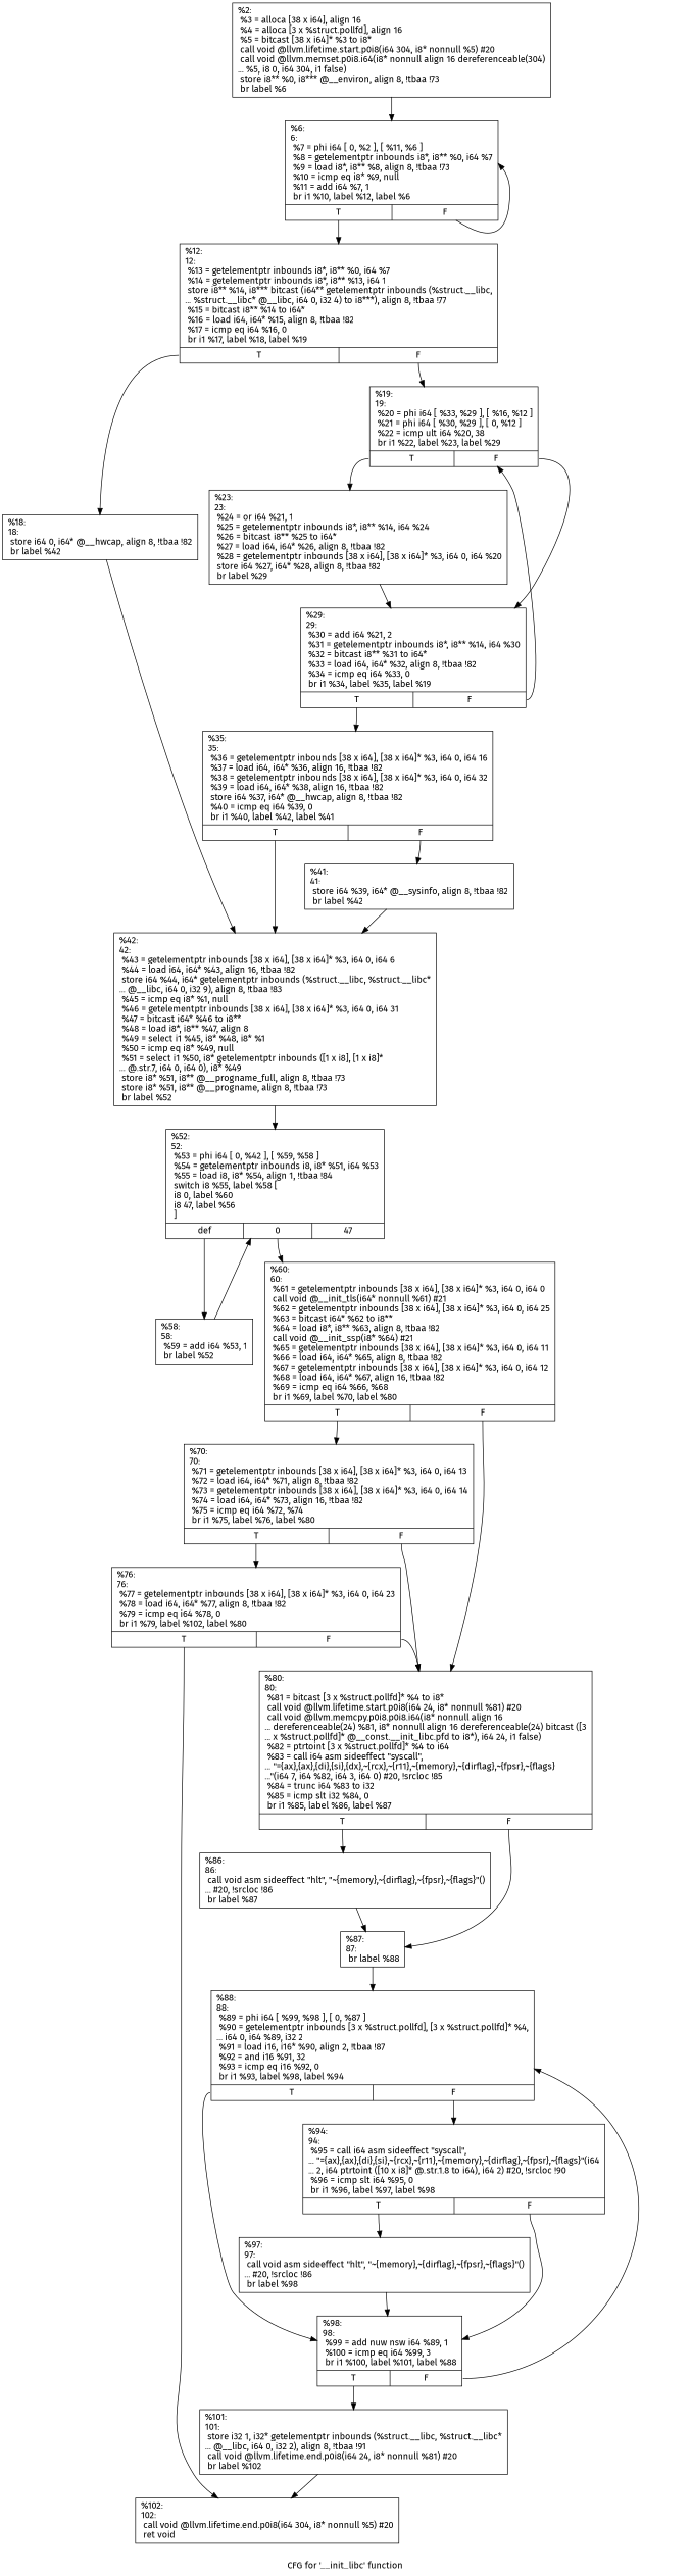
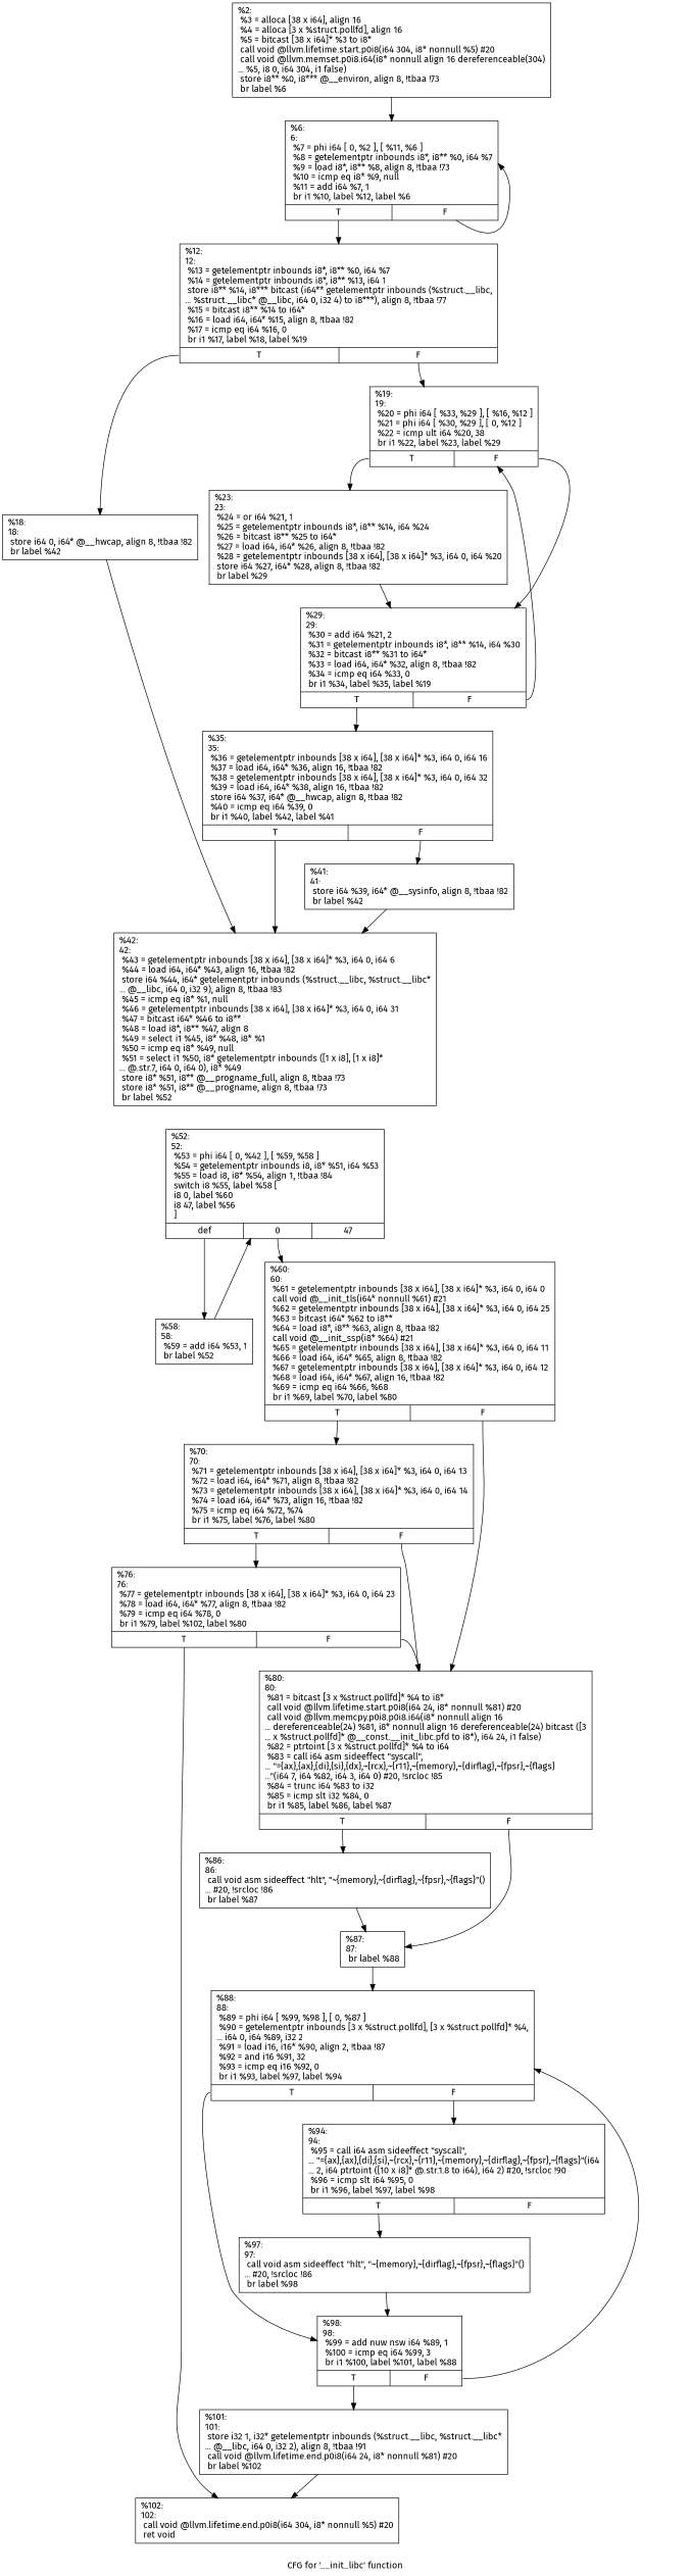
  digraph {
    fontname="Fira Sans"
    label="CFG for '__init_libc' function"
    node [fontname="Fira Sans" shape=record]
    edge [fontname="Fira Sans" tailport=s1]
    n1 [label="{%2:\l  %3 = alloca [38 x i64], align 16\l  %4 = alloca [3 x %struct.pollfd], align 16\l  %5 = bitcast [38 x i64]* %3 to i8*\l  call void @llvm.lifetime.start.p0i8(i64 304, i8* nonnull %5) #20\l  call void @llvm.memset.p0i8.i64(i8* nonnull align 16 dereferenceable(304)\l... %5, i8 0, i64 304, i1 false)\l  store i8** %0, i8*** @__environ, align 8, !tbaa !73\l  br label %6\l}"]
    n2 [label="{%6:\l6:                                                \l  %7 = phi i64 [ 0, %2 ], [ %11, %6 ]\l  %8 = getelementptr inbounds i8*, i8** %0, i64 %7\l  %9 = load i8*, i8** %8, align 8, !tbaa !73\l  %10 = icmp eq i8* %9, null\l  %11 = add i64 %7, 1\l  br i1 %10, label %12, label %6\l|{<s0>T|<s1>F}}"]
    n3 [label="{%12:\l12:                                               \l  %13 = getelementptr inbounds i8*, i8** %0, i64 %7\l  %14 = getelementptr inbounds i8*, i8** %13, i64 1\l  store i8** %14, i8*** bitcast (i64** getelementptr inbounds (%struct.__libc,\l... %struct.__libc* @__libc, i64 0, i32 4) to i8***), align 8, !tbaa !77\l  %15 = bitcast i8** %14 to i64*\l  %16 = load i64, i64* %15, align 8, !tbaa !82\l  %17 = icmp eq i64 %16, 0\l  br i1 %17, label %18, label %19\l|{<s0>T|<s1>F}}"]
    n4 [label="{%18:\l18:                                               \l  store i64 0, i64* @__hwcap, align 8, !tbaa !82\l  br label %42\l}"]
    n5 [label="{%19:\l19:                                               \l  %20 = phi i64 [ %33, %29 ], [ %16, %12 ]\l  %21 = phi i64 [ %30, %29 ], [ 0, %12 ]\l  %22 = icmp ult i64 %20, 38\l  br i1 %22, label %23, label %29\l|{<s0>T|<s1>F}}"]
    n6 [label="{%42:\l42:                                               \l  %43 = getelementptr inbounds [38 x i64], [38 x i64]* %3, i64 0, i64 6\l  %44 = load i64, i64* %43, align 16, !tbaa !82\l  store i64 %44, i64* getelementptr inbounds (%struct.__libc, %struct.__libc*\l... @__libc, i64 0, i32 9), align 8, !tbaa !83\l  %45 = icmp eq i8* %1, null\l  %46 = getelementptr inbounds [38 x i64], [38 x i64]* %3, i64 0, i64 31\l  %47 = bitcast i64* %46 to i8**\l  %48 = load i8*, i8** %47, align 8\l  %49 = select i1 %45, i8* %48, i8* %1\l  %50 = icmp eq i8* %49, null\l  %51 = select i1 %50, i8* getelementptr inbounds ([1 x i8], [1 x i8]*\l... @.str.7, i64 0, i64 0), i8* %49\l  store i8* %51, i8** @__progname_full, align 8, !tbaa !73\l  store i8* %51, i8** @__progname, align 8, !tbaa !73\l  br label %52\l}"]
    n7 [label="{%23:\l23:                                               \l  %24 = or i64 %21, 1\l  %25 = getelementptr inbounds i8*, i8** %14, i64 %24\l  %26 = bitcast i8** %25 to i64*\l  %27 = load i64, i64* %26, align 8, !tbaa !82\l  %28 = getelementptr inbounds [38 x i64], [38 x i64]* %3, i64 0, i64 %20\l  store i64 %27, i64* %28, align 8, !tbaa !82\l  br label %29\l}"]
    n8 [label="{%29:\l29:                                               \l  %30 = add i64 %21, 2\l  %31 = getelementptr inbounds i8*, i8** %14, i64 %30\l  %32 = bitcast i8** %31 to i64*\l  %33 = load i64, i64* %32, align 8, !tbaa !82\l  %34 = icmp eq i64 %33, 0\l  br i1 %34, label %35, label %19\l|{<s0>T|<s1>F}}"]
    n9 [label="{%52:\l52:                                               \l  %53 = phi i64 [ 0, %42 ], [ %59, %58 ]\l  %54 = getelementptr inbounds i8, i8* %51, i64 %53\l  %55 = load i8, i8* %54, align 1, !tbaa !84\l  switch i8 %55, label %58 [\l    i8 0, label %60\l    i8 47, label %56\l  ]\l|{<s0>def|<s1>0|<s2>47}}"]
    n10 [label="{%35:\l35:                                               \l  %36 = getelementptr inbounds [38 x i64], [38 x i64]* %3, i64 0, i64 16\l  %37 = load i64, i64* %36, align 16, !tbaa !82\l  %38 = getelementptr inbounds [38 x i64], [38 x i64]* %3, i64 0, i64 32\l  %39 = load i64, i64* %38, align 16, !tbaa !82\l  store i64 %37, i64* @__hwcap, align 8, !tbaa !82\l  %40 = icmp eq i64 %39, 0\l  br i1 %40, label %42, label %41\l|{<s0>T|<s1>F}}"]
    n11 [label="{%58:\l58:                                               \l  %59 = add i64 %53, 1\l  br label %52\l}"]
    n12 [label="{%60:\l60:                                               \l  %61 = getelementptr inbounds [38 x i64], [38 x i64]* %3, i64 0, i64 0\l  call void @__init_tls(i64* nonnull %61) #21\l  %62 = getelementptr inbounds [38 x i64], [38 x i64]* %3, i64 0, i64 25\l  %63 = bitcast i64* %62 to i8**\l  %64 = load i8*, i8** %63, align 8, !tbaa !82\l  call void @__init_ssp(i8* %64) #21\l  %65 = getelementptr inbounds [38 x i64], [38 x i64]* %3, i64 0, i64 11\l  %66 = load i64, i64* %65, align 8, !tbaa !82\l  %67 = getelementptr inbounds [38 x i64], [38 x i64]* %3, i64 0, i64 12\l  %68 = load i64, i64* %67, align 16, !tbaa !82\l  %69 = icmp eq i64 %66, %68\l  br i1 %69, label %70, label %80\l|{<s0>T|<s1>F}}"]
    n13 [label="{%41:\l41:                                               \l  store i64 %39, i64* @__sysinfo, align 8, !tbaa !82\l  br label %42\l}"]
    n14 [label="{%70:\l70:                                               \l  %71 = getelementptr inbounds [38 x i64], [38 x i64]* %3, i64 0, i64 13\l  %72 = load i64, i64* %71, align 8, !tbaa !82\l  %73 = getelementptr inbounds [38 x i64], [38 x i64]* %3, i64 0, i64 14\l  %74 = load i64, i64* %73, align 16, !tbaa !82\l  %75 = icmp eq i64 %72, %74\l  br i1 %75, label %76, label %80\l|{<s0>T|<s1>F}}"]
    n15 [label="{%80:\l80:                                               \l  %81 = bitcast [3 x %struct.pollfd]* %4 to i8*\l  call void @llvm.lifetime.start.p0i8(i64 24, i8* nonnull %81) #20\l  call void @llvm.memcpy.p0i8.p0i8.i64(i8* nonnull align 16\l... dereferenceable(24) %81, i8* nonnull align 16 dereferenceable(24) bitcast ([3\l... x %struct.pollfd]* @__const.__init_libc.pfd to i8*), i64 24, i1 false)\l  %82 = ptrtoint [3 x %struct.pollfd]* %4 to i64\l  %83 = call i64 asm sideeffect \"syscall\",\l... \"=\{ax\},\{ax\},\{di\},\{si\},\{dx\},~\{rcx\},~\{r11\},~\{memory\},~\{dirflag\},~\{fpsr\},~\{flags\}\l...\"(i64 7, i64 %82, i64 3, i64 0) #20, !srcloc !85\l  %84 = trunc i64 %83 to i32\l  %85 = icmp slt i32 %84, 0\l  br i1 %85, label %86, label %87\l|{<s0>T|<s1>F}}"]
    n16 [label="{%76:\l76:                                               \l  %77 = getelementptr inbounds [38 x i64], [38 x i64]* %3, i64 0, i64 23\l  %78 = load i64, i64* %77, align 8, !tbaa !82\l  %79 = icmp eq i64 %78, 0\l  br i1 %79, label %102, label %80\l|{<s0>T|<s1>F}}"]
    n17 [label="{%86:\l86:                                               \l  call void asm sideeffect \"hlt\", \"~\{memory\},~\{dirflag\},~\{fpsr\},~\{flags\}\"()\l... #20, !srcloc !86\l  br label %87\l}"]
    n18 [label="{%87:\l87:                                               \l  br label %88\l}"]
    n19 [label="{%102:\l102:                                              \l  call void @llvm.lifetime.end.p0i8(i64 304, i8* nonnull %5) #20\l  ret void\l}"]
-   n20 [label="{%88:\l88:                                               \l  %89 = phi i64 [ %99, %98 ], [ 0, %87 ]\l  %90 = getelementptr inbounds [3 x %struct.pollfd], [3 x %struct.pollfd]* %4,\l... i64 0, i64 %89, i32 2\l  %91 = load i16, i16* %90, align 2, !tbaa !87\l  %92 = and i16 %91, 32\l  %93 = icmp eq i16 %92, 0\l  br i1 %93, label %98, label %94\l|{<s0>T|<s1>F}}"]
+   n20 [label="{%88:\l88:                                               \l  %89 = phi i64 [ %99, %98 ], [ 0, %87 ]\l  %90 = getelementptr inbounds [3 x %struct.pollfd], [3 x %struct.pollfd]* %4,\l... i64 0, i64 %89, i32 2\l  %91 = load i16, i16* %90, align 2, !tbaa !87\l  %92 = and i16 %91, 32\l  %93 = icmp eq i16 %92, 0\l  br i1 %93, label %97, label %94\l|{<s0>T|<s1>F}}"]
    n21 [label="{%98:\l98:                                               \l  %99 = add nuw nsw i64 %89, 1\l  %100 = icmp eq i64 %99, 3\l  br i1 %100, label %101, label %88\l|{<s0>T|<s1>F}}"]
    n22 [label="{%94:\l94:                                               \l  %95 = call i64 asm sideeffect \"syscall\",\l... \"=\{ax\},\{ax\},\{di\},\{si\},~\{rcx\},~\{r11\},~\{memory\},~\{dirflag\},~\{fpsr\},~\{flags\}\"(i64\l... 2, i64 ptrtoint ([10 x i8]* @.str.1.8 to i64), i64 2) #20, !srcloc !90\l  %96 = icmp slt i64 %95, 0\l  br i1 %96, label %97, label %98\l|{<s0>T|<s1>F}}"]
    n23 [label="{%101:\l101:                                              \l  store i32 1, i32* getelementptr inbounds (%struct.__libc, %struct.__libc*\l... @__libc, i64 0, i32 2), align 8, !tbaa !91\l  call void @llvm.lifetime.end.p0i8(i64 24, i8* nonnull %81) #20\l  br label %102\l}"]
    n24 [label="{%97:\l97:                                               \l  call void asm sideeffect \"hlt\", \"~\{memory\},~\{dirflag\},~\{fpsr\},~\{flags\}\"()\l... #20, !srcloc !86\l  br label %98\l}"]
    n1 -> n2
    n2 -> n2
    n2 -> n3 [tailport=s0]
    n3 -> n4 [tailport=s0]
    n3 -> n5
    n4 -> n6
    n5 -> n7 [tailport=s0]
    n5 -> n8
-   n6 -> n9
    n7 -> n8
    n8 -> n5
    n8 -> n10 [tailport=s0]
    n9 -> n11 [tailport=s0]
    n9 -> n12
    n10 -> n6 [tailport=s0]
    n10 -> n13
    n11 -> n9
    n12 -> n14 [tailport=s0]
    n12 -> n15
    n13 -> n6
    n14 -> n15
    n14 -> n16 [tailport=s0]
    n15 -> n17 [tailport=s0]
    n15 -> n18
    n16 -> n15
    n16 -> n19 [tailport=s0]
    n17 -> n18
    n18 -> n20
    n20 -> n21 [tailport=s0]
    n20 -> n22
    n21 -> n20
    n21 -> n23 [tailport=s0]
-   n22 -> n21
    n22 -> n24 [tailport=s0]
    n23 -> n19
    n24 -> n21
  }
